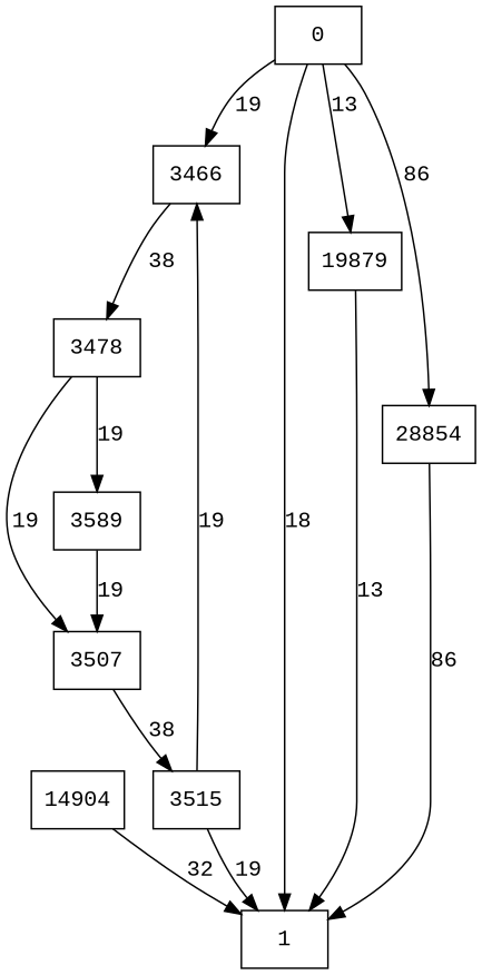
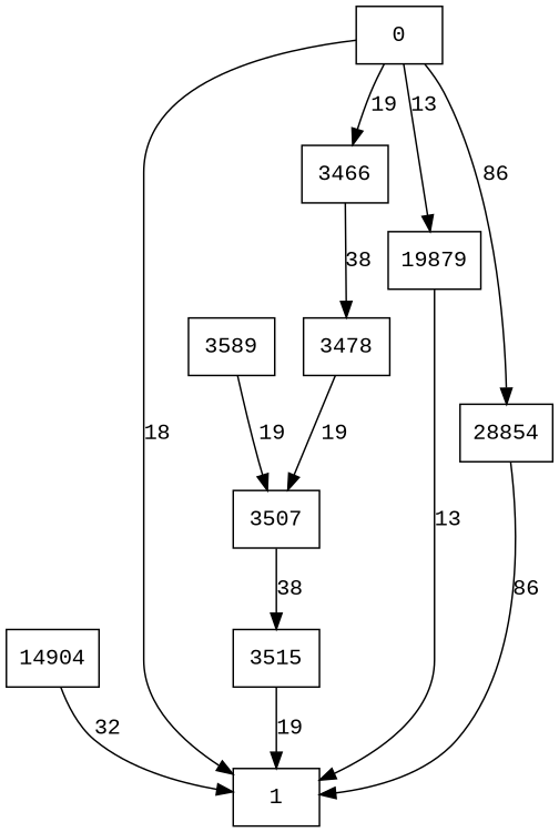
  digraph {
    fontname="Liberation Mono"
    rankdir=TB
    node [fontname="Liberation Mono" shape=rectangle]
    edge [fontname="Liberation Mono"]
    3466
    3478
    3507
    3589
    3515
    1
    14904
    19879
    n9 [label=28854]
    0
    3466 -> 3478 [label=38]
    3478 -> 3507 [label=19]
-   3478 -> 3589 [label=19]
    3507 -> 3515 [label=38]
    3589 -> 3507 [label=19]
-   3515 -> 3466 [label=19]
    3515 -> 1 [label=19]
    14904 -> 1 [label=32]
    19879 -> 1 [label=13]
    n9 -> 1 [label=86]
    0 -> 3466 [label=19]
    0 -> 1 [label=18]
    0 -> 19879 [label=13]
    0 -> n9 [label=86]
  }
